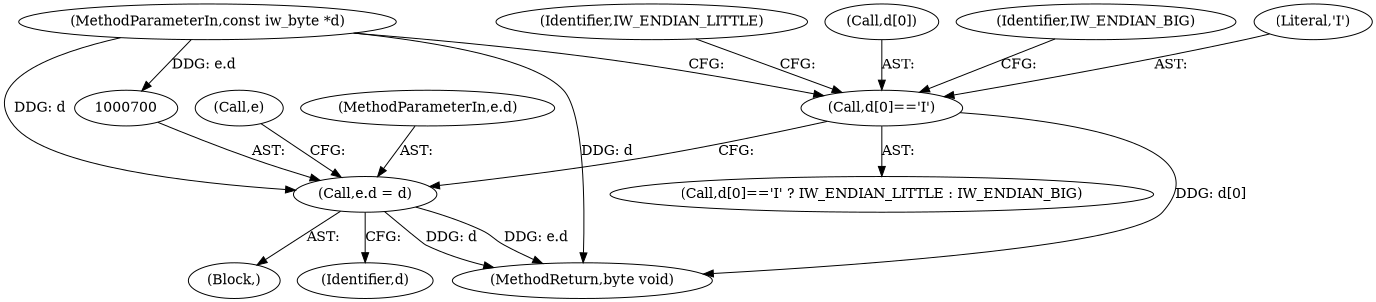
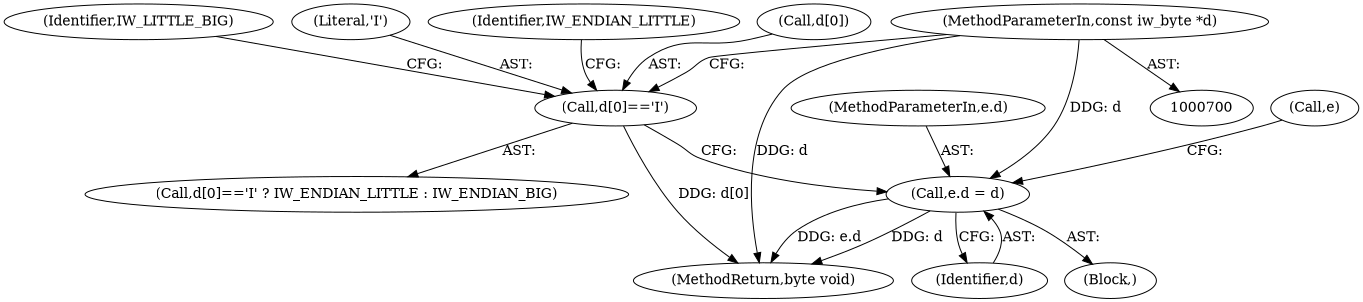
  digraph {
    n1 [label="(MethodParameterIn,const iw_byte *d)"]
    n2 [label="(Call,e.d = d)"]
    n3 [label="(Call,d[0]=='I')"]
    n4 [label="(MethodReturn,byte void)"]
    n5 [label=1000700]
    n6 [label="(Block,)"]
    n7 [label="(Identifier,d)"]
    n8 [label="(Call,d[0]=='I' ? IW_ENDIAN_LITTLE : IW_ENDIAN_BIG)"]
    n9 [label="(Literal,'I')"]
    n10 [label="(Identifier,IW_ENDIAN_LITTLE)"]
    n11 [label="(Call,e)"]
    n12 [label="(MethodParameterIn,e.d)"]
    n13 [label="(Call,d[0])"]
-   n14 [label="(Identifier,IW_ENDIAN_BIG)"]
+   n14 [label="(Identifier,IW_LITTLE_BIG)"]
    n1 -> n2 [label="DDG: d"]
    n1 -> n3 [label="CFG: "]
    n1 -> n4 [label="DDG: d"]
-   n1 -> n5 [label="DDG: e.d"]
+   n1 -> n5 [label="AST: "]
    n2 -> n4 [label="DDG: e.d"]
    n2 -> n4 [label="DDG: d"]
    n2 -> n6 [label="AST: "]
    n2 -> n7 [label="CFG: "]
    n3 -> n2 [label="CFG: "]
    n3 -> n4 [label="DDG: d[0]"]
    n3 -> n8 [label="AST: "]
-   n5 -> n2 [label="AST: "]
+   n7 -> n2 [label="AST: "]
    n9 -> n3 [label="AST: "]
    n10 -> n3 [label="CFG: "]
    n11 -> n2 [label="CFG: "]
    n12 -> n2 [label="AST: "]
    n13 -> n3 [label="AST: "]
    n14 -> n3 [label="CFG: "]
  }
